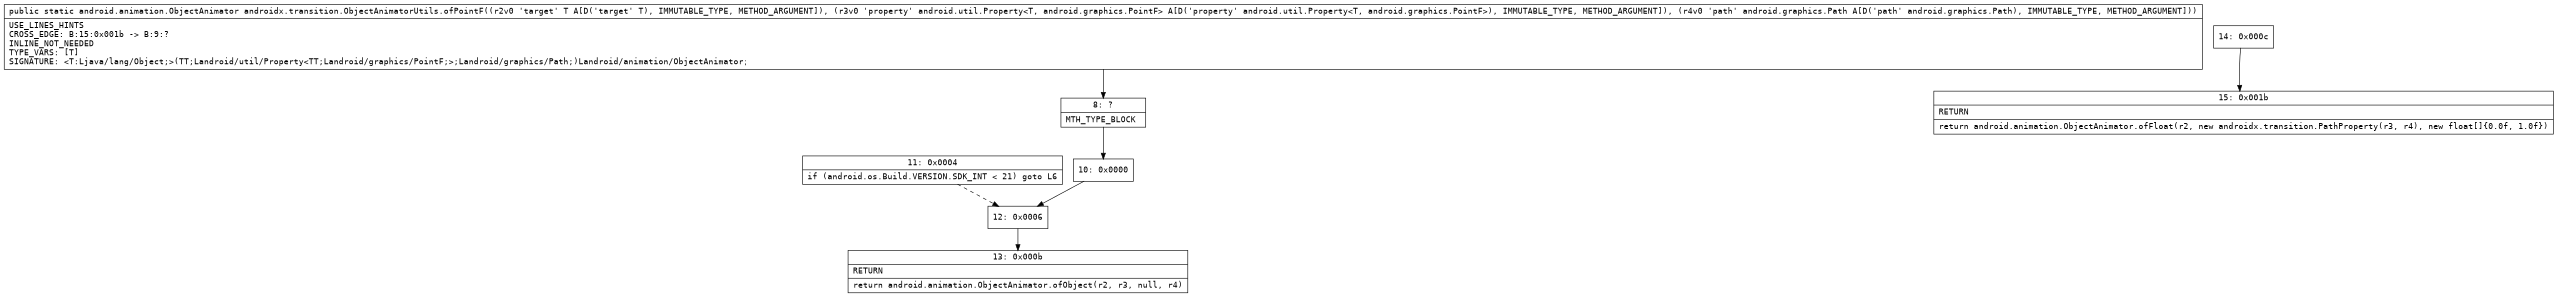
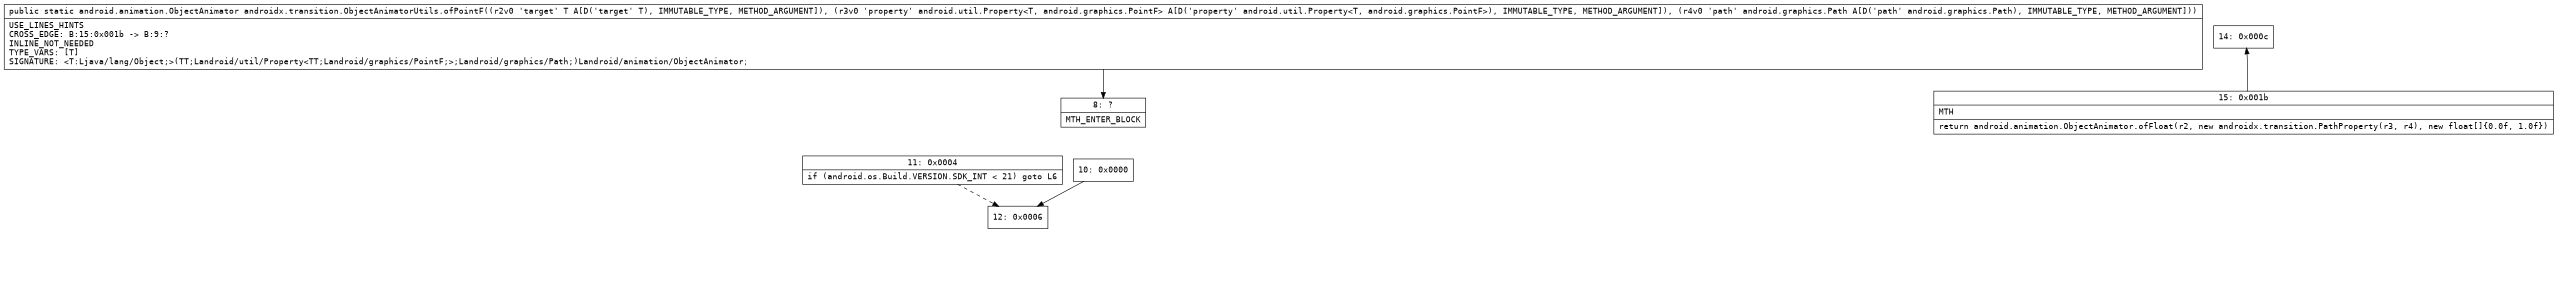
  digraph {
    fontname="DejaVu Sans Mono"
    node [fontname="DejaVu Sans Mono" shape=record]
    edge [fontname="DejaVu Sans Mono"]
-   n1 [label="{8\:\ ?|MTH_TYPE_BLOCK\l}"]
+   n1 [label="{8\:\ ?|MTH_ENTER_BLOCK\l}"]
    n2 [label="{10\:\ 0x0000}"]
    n3 [label="{12\:\ 0x0006}"]
    n4 [label="{11\:\ 0x0004|if (android.os.Build.VERSION.SDK_INT \< 21) goto L6\l}"]
-   n5 [label="{13\:\ 0x000b|RETURN\l|return android.animation.ObjectAnimator.ofObject(r2, r3, null, r4)\l}"]
    n6 [label="{14\:\ 0x000c}"]
-   n7 [label="{15\:\ 0x001b|RETURN\l|return android.animation.ObjectAnimator.ofFloat(r2, new androidx.transition.PathProperty(r3, r4), new float[]\{0.0f, 1.0f\})\l}"]
+   n7 [label="{15\:\ 0x001b|MTH\l|return android.animation.ObjectAnimator.ofFloat(r2, new androidx.transition.PathProperty(r3, r4), new float[]\{0.0f, 1.0f\})\l}"]
    n8 [label="{public static android.animation.ObjectAnimator androidx.transition.ObjectAnimatorUtils.ofPointF((r2v0 'target' T A[D('target' T), IMMUTABLE_TYPE, METHOD_ARGUMENT]), (r3v0 'property' android.util.Property\<T, android.graphics.PointF\> A[D('property' android.util.Property\<T, android.graphics.PointF\>), IMMUTABLE_TYPE, METHOD_ARGUMENT]), (r4v0 'path' android.graphics.Path A[D('path' android.graphics.Path), IMMUTABLE_TYPE, METHOD_ARGUMENT]))  | USE_LINES_HINTS\lCROSS_EDGE: B:15:0x001b \-\> B:9:?\lINLINE_NOT_NEEDED\lTYPE_VARS: [T]\lSIGNATURE: \<T:Ljava\/lang\/Object;\>(TT;Landroid\/util\/Property\<TT;Landroid\/graphics\/PointF;\>;Landroid\/graphics\/Path;)Landroid\/animation\/ObjectAnimator;\l}"]
-   n1 -> n2
    n2 -> n3
-   n3 -> n5
    n4 -> n3 [style=dashed]
-   n6 -> n7
+   n7 -> n6
    n8 -> n1
  }
